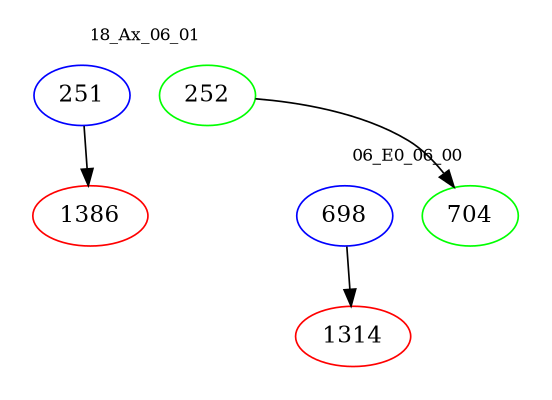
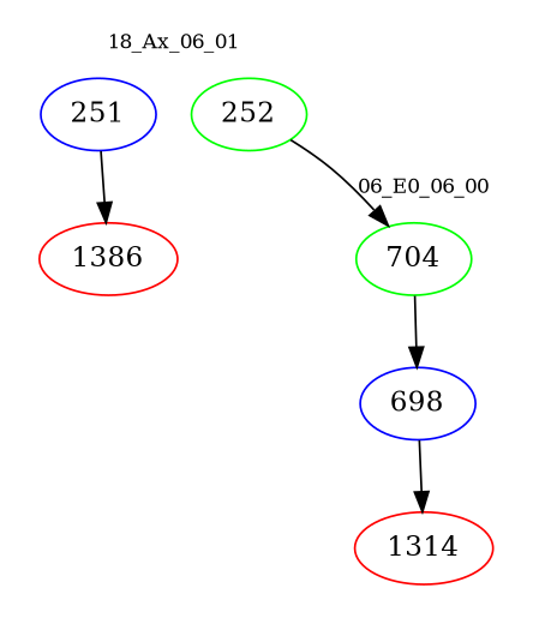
  digraph {
    node [color=green]
    edge [color=black]
    n1 [label=252]
    n2 [color=blue label=251]
    n3 [color=red label=1386]
    n4 [label=704]
    n5 [color=blue label=698]
    n6 [color=red label=1314]
    subgraph cluster_1 {
      color=white
      fontsize=10
      label="18_Ax_06_01"
      n1
      n2
      n3
    }
    subgraph cluster_2 {
      color=white
      fontsize=10
      label="06_E0_06_00"
      n4
      n5
      n6
    }
    n1 -> n4
    n2 -> n3
+   n4 -> n5
    n5 -> n6
  }
